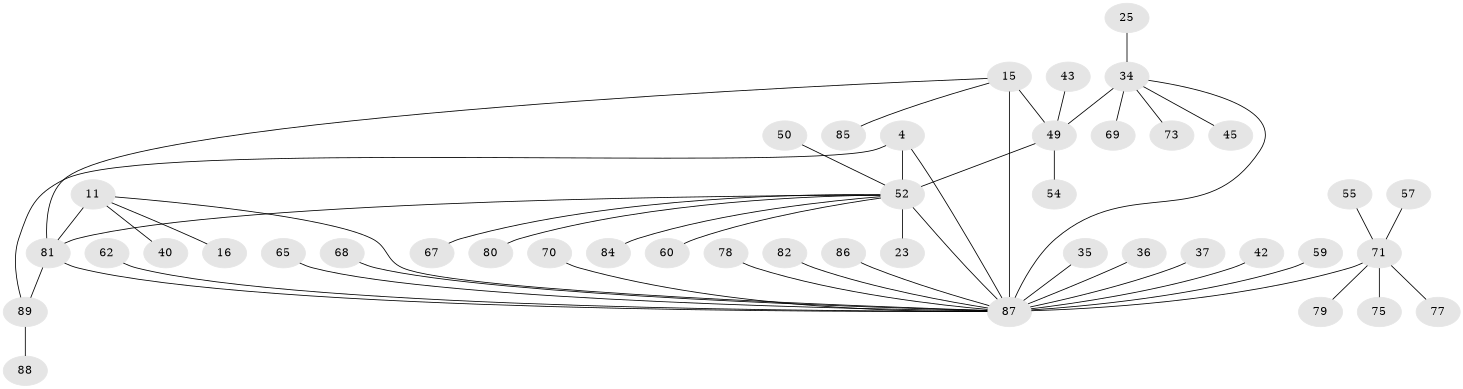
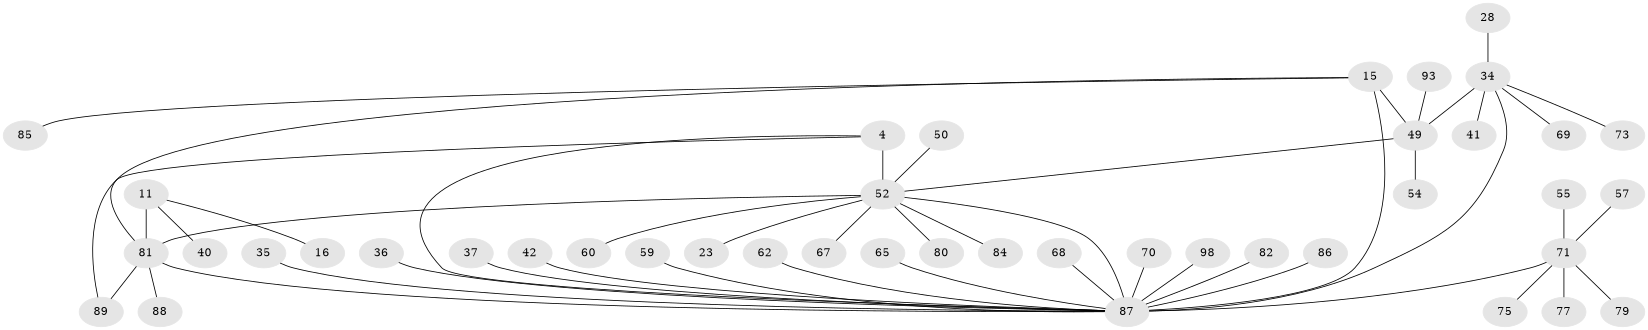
  graph {
    node [color=gray90 style=filled]
    4 [super="+1"]
    52 [super="+3"]
    87 [super="+41+33+74+8+24+31"]
    89 [super="+38"]
    81 [super="+12+21+23"]
    60 [super="+44+46"]
    n7 [label=23]
    n8 [label=67 super="+28+29+47+51+58"]
    80 [super="+67"]
    84 [super="+76"]
    11 [super="+10"]
    40
    n13 [label=16]
    88
    15 [super="+14"]
    49 [super="+32+39"]
    85
    54
    34 [super="+20"]
-   45
+   45 [label=41]
    69
    73
-   25
+   25 [label=28]
    35
    36
    37
    42
-   43
+   43 [label=93]
    50
    71 [super="+27+6+26"]
    75 [super="+53"]
    77
    79
    55
    57
    59
    62
    65
    68
    70
-   78 [super="+72"]
+   78 [super="+72" label=98]
    82
    86
    4 -- 52 [weight=4]
    4 -- 87
    4 -- 89
    52 -- 87 [weight=4]
    52 -- 81 [weight=2]
    52 -- 60
    52 -- n7
    52 -- n8
    52 -- 80
    52 -- 84
    81 -- 87
    81 -- 89
-   89 -- 88
-   11 -- 87
+   81 -- 88
    11 -- 81 [weight=4]
    11 -- 40
    11 -- n13
    15 -- 87 [weight=4]
    15 -- 81
    15 -- 49
    15 -- 85
    49 -- 52
    49 -- 54
    34 -- 87 [weight=2]
    34 -- 49 [weight=4]
    34 -- 45
    34 -- 69
    34 -- 73
    25 -- 34
    35 -- 87
    36 -- 87
    37 -- 87
    42 -- 87
    43 -- 49
    50 -- 52
    71 -- 87 [weight=4]
    71 -- 75
    71 -- 77
    71 -- 79
    55 -- 71
    57 -- 71
    59 -- 87
    62 -- 87
    65 -- 87
    68 -- 87
    70 -- 87
    78 -- 87
    82 -- 87
    86 -- 87
  }
